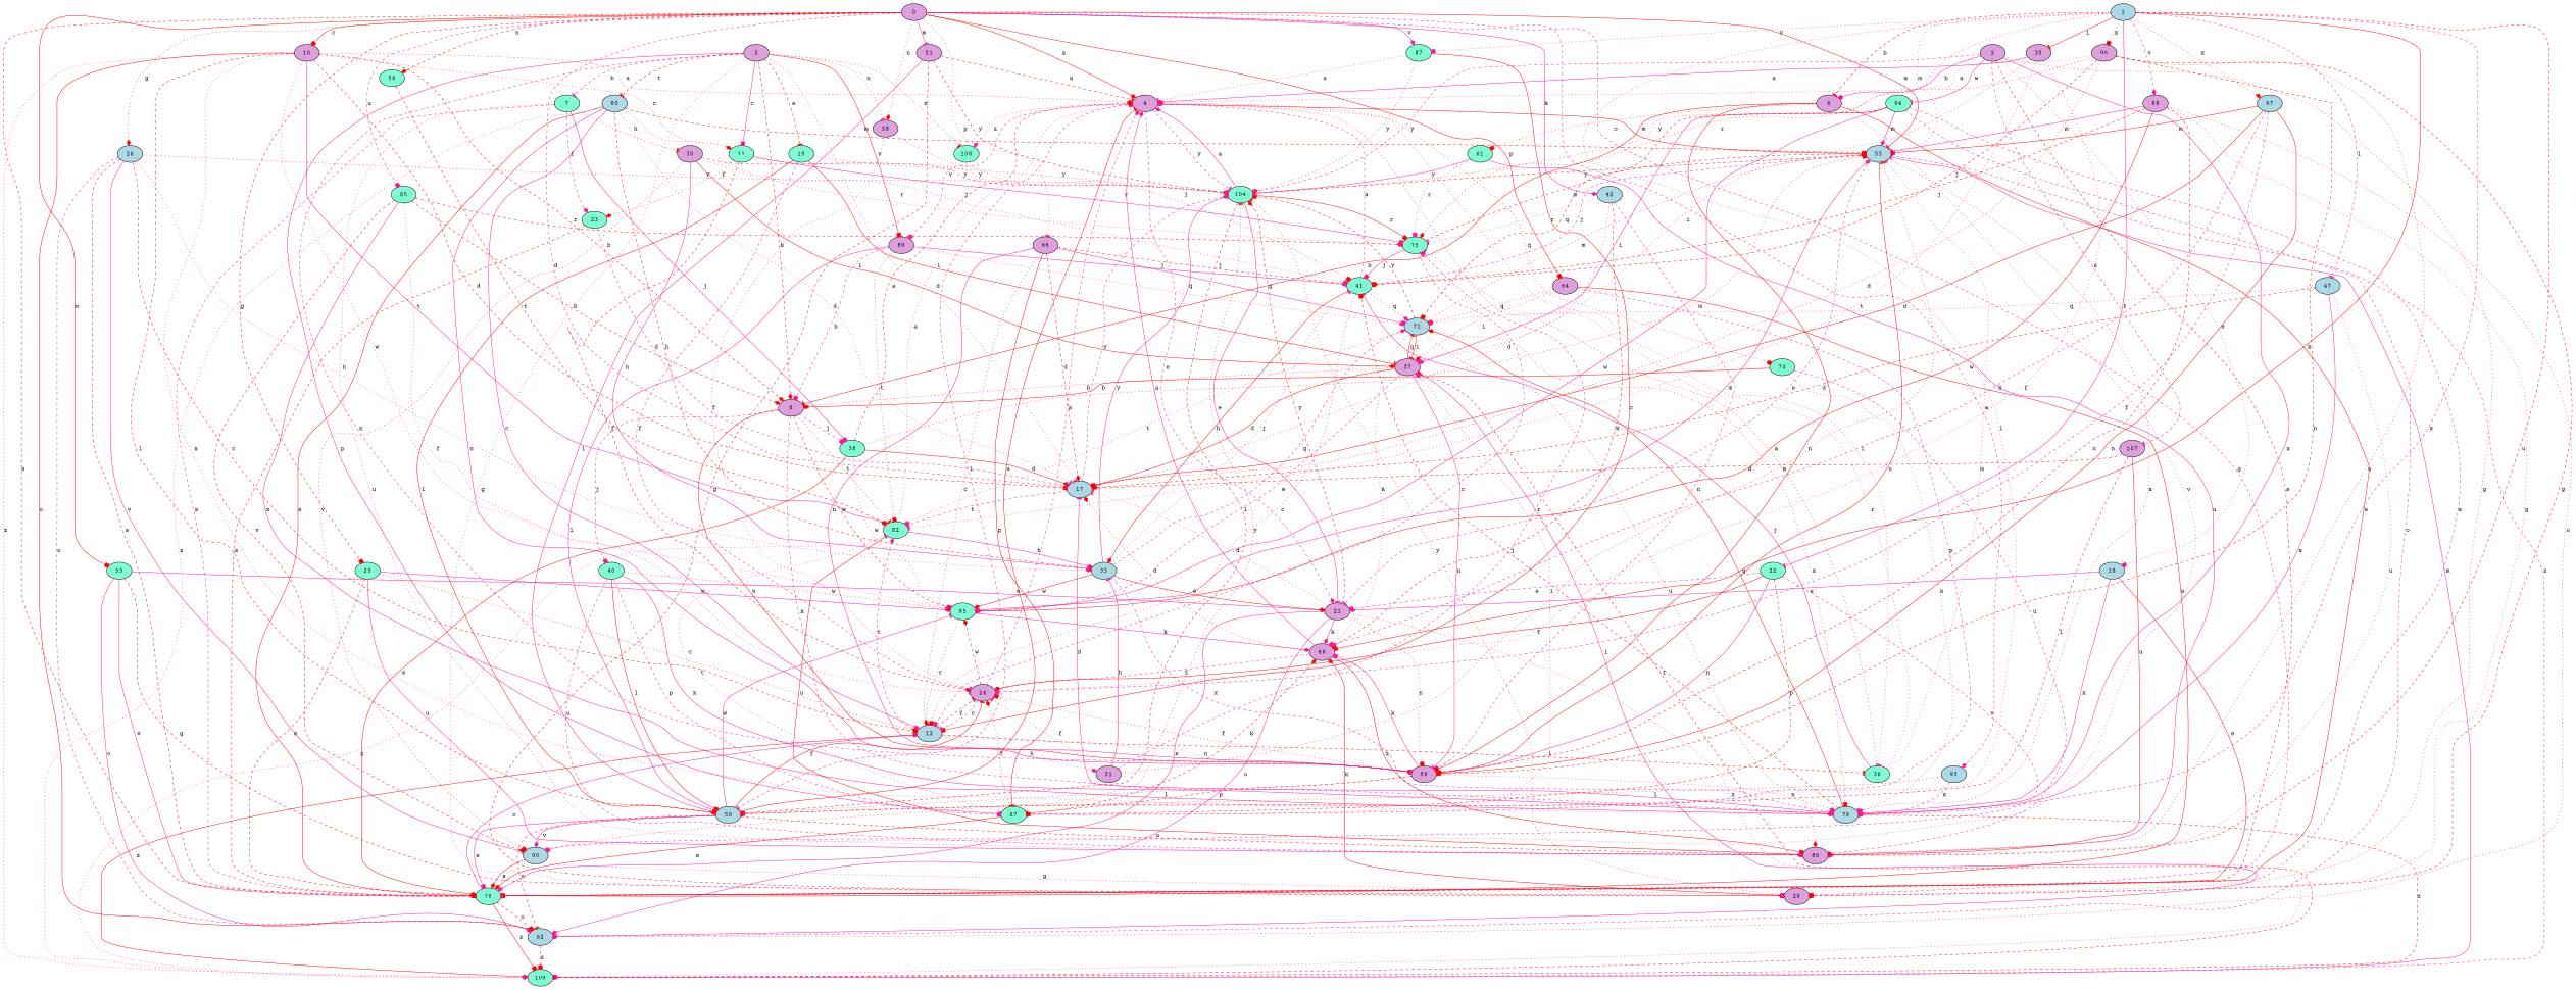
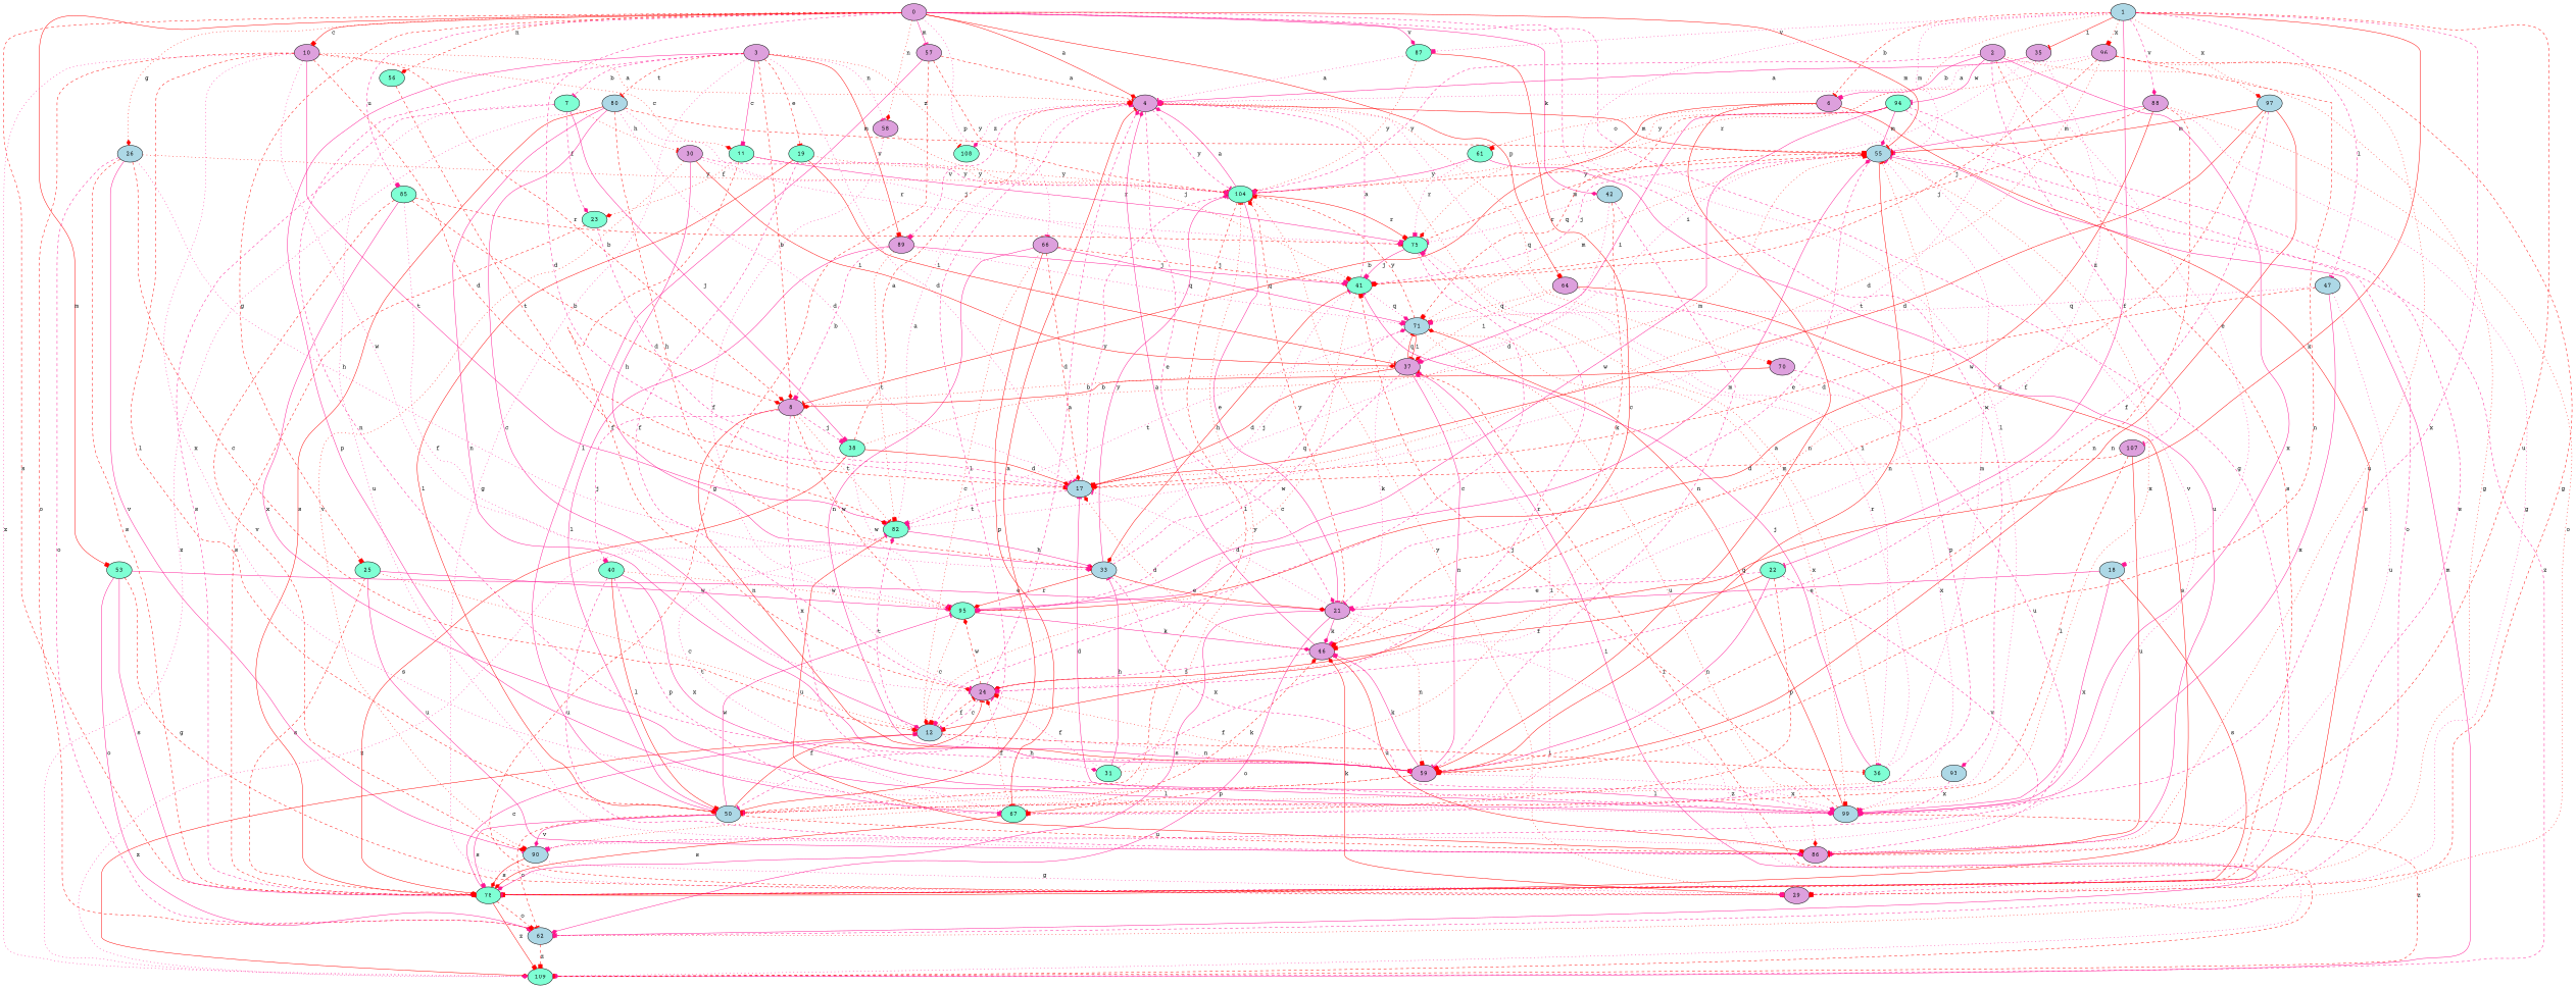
  strict digraph {
    fontname="Courier Prime"
    node [fillcolor=plum fontname="Courier Prime" style=filled]
    edge [arrowhead=diamond color=deeppink fontname="Courier Prime" style=dashed]
    0
    4
    10
    17 [fillcolor=lightblue]
    25 [fillcolor=aquamarine]
    26 [fillcolor=lightblue]
    29
    42 [fillcolor=lightblue]
-   51
+   51 [label=57]
    53 [fillcolor=aquamarine]
    55 [fillcolor=lightblue]
    56 [fillcolor=aquamarine]
    58
    64
    66
    78 [fillcolor=aquamarine]
    85 [fillcolor=aquamarine]
    87 [fillcolor=aquamarine]
    93 [fillcolor=lightblue]
    50 [fillcolor=lightblue]
    104 [fillcolor=aquamarine]
    89
    108 [fillcolor=aquamarine]
    21
    36 [fillcolor=aquamarine]
-   70 [fillcolor=aquamarine]
-   99 [fillcolor=lightblue label=79]
+   70
+   99 [fillcolor=lightblue]
    8
    11 [fillcolor=aquamarine]
    82 [fillcolor=aquamarine]
    95 [fillcolor=aquamarine]
    62 [fillcolor=lightblue]
    109 [fillcolor=aquamarine]
    86
    12 [fillcolor=lightblue]
    90 [fillcolor=lightblue]
    33 [fillcolor=lightblue]
    46
    75 [fillcolor=aquamarine]
    59
    41 [fillcolor=aquamarine]
    24
    67 [fillcolor=aquamarine]
    37
    71 [fillcolor=lightblue]
    1 [fillcolor=lightblue]
    6
    22 [fillcolor=aquamarine]
    35
    47 [fillcolor=lightblue]
    88
    96
    97 [fillcolor=lightblue]
    61 [fillcolor=aquamarine]
    2
    18 [fillcolor=lightblue]
    94 [fillcolor=aquamarine]
    107
    3
    7 [fillcolor=aquamarine]
    19 [fillcolor=aquamarine]
    80 [fillcolor=lightblue]
    23 [fillcolor=aquamarine]
    30
    38 [fillcolor=aquamarine]
    40 [fillcolor=aquamarine]
-   31
+   31 [fillcolor=aquamarine]
    0 -> 4 [color=red label=a style=solid]
    0 -> 10 [arrowhead=box color=red label=c style=solid]
    0 -> 17 [arrowhead=tee label=d]
    0 -> 25 [arrowhead=box color=red label=g]
    0 -> 26 [color=red label=g style=dotted]
    0 -> 29 [arrowhead=tee label=g]
    0 -> 42 [label=k style=solid]
    0 -> 51 [arrowhead=tee label=m style=solid]
    0 -> 53 [arrowhead=box color=red label=m style=solid]
    0 -> 55 [arrowhead=tee color=red label=m style=solid]
    0 -> 56 [color=red label=n]
    0 -> 58 [color=red label=n style=dotted]
    0 -> 64 [arrowhead=box color=red label=p style=solid]
    0 -> 66 [arrowhead=tee label=p style=dotted]
    0 -> 78 [arrowhead=box color=red label=s]
    0 -> 85 [arrowhead=box label=u]
    0 -> 87 [label=v style=solid]
    0 -> 93 [label=w]
    4 -> 55 [arrowhead=box color=red label=m style=solid]
    4 -> 50 [arrowhead=tee label=l]
    4 -> 104 [arrowhead=tee label=y]
    4 -> 89 [arrowhead=box label=v]
    4 -> 108 [label=z style=dotted]
    4 -> 21 [label=e]
    4 -> 36 [arrowhead=tee label=i style=dotted]
    4 -> 70 [arrowhead=box color=red label=q style=dotted]
    10 -> 4 [color=red label=a style=dotted]
    10 -> 17 [arrowhead=box color=red label=d]
    10 -> 50 [arrowhead=box color=red label=l]
    10 -> 99 [label=x style=dotted]
    10 -> 8 [color=red label=b]
    10 -> 11 [color=red label=c style=dotted]
    10 -> 82 [arrowhead=box label=t style=solid]
    10 -> 95 [label=w style=dotted]
-   10 -> 62 [color=red label=o style=solid]
+   10 -> 62 [color=red label=o]
    10 -> 109 [label=z style=dotted]
    17 -> 104 [label=y]
    17 -> 82 [arrowhead=tee label=t]
    25 -> 78 [color=red label=s]
    25 -> 95 [label=w style=solid]
    25 -> 86 [arrowhead=tee label=u style=solid]
    25 -> 12 [color=red label=c style=dotted]
    26 -> 78 [color=red label=s]
    26 -> 104 [arrowhead=tee color=red label=y style=dotted]
    26 -> 62 [arrowhead=tee label=o]
-   26 -> 12 [arrowhead=box color=red label=c]
+   26 -> 12 [color=red label=c]
    26 -> 90 [arrowhead=tee label=v style=solid]
    26 -> 33 [label=h style=dotted]
    29 -> 104 [arrowhead=tee color=red label=y style=dotted]
    29 -> 46 [color=red label=k style=solid]
    42 -> 17 [label=d style=dotted]
    42 -> 46 [arrowhead=box color=red label=k]
    42 -> 75 [arrowhead=tee label=r style=dotted]
    42 -> 59 [arrowhead=box label=n]
    51 -> 4 [arrowhead=tee color=red label=a]
    51 -> 29 [arrowhead=box color=red label=g]
    51 -> 50 [arrowhead=box label=l style=solid]
    51 -> 104 [color=red label=y]
    53 -> 29 [arrowhead=tee color=red label=g]
    53 -> 78 [label=s style=solid]
    53 -> 21 [label=e style=solid]
    53 -> 62 [arrowhead=box label=o style=solid]
    55 -> 104 [arrowhead=tee color=red label=y]
    55 -> 21 [arrowhead=tee label=e]
    55 -> 99 [arrowhead=tee color=red label=x style=dotted]
    55 -> 109 [label=z]
    55 -> 59 [arrowhead=tee color=red label=n style=solid]
    55 -> 41 [arrowhead=box label=j]
    56 -> 82 [color=red label=t]
    58 -> 41 [arrowhead=box color=red label=j style=dotted]
    58 -> 24 [arrowhead=tee label=f style=dotted]
    64 -> 78 [arrowhead=box color=red label=s style=solid]
    64 -> 67 [arrowhead=tee label=p]
    64 -> 37 [color=red label=i style=dotted]
    64 -> 71 [arrowhead=box color=red label=q style=dotted]
    66 -> 17 [color=red label=d]
    66 -> 12 [color=red label=c style=dotted]
    66 -> 59 [arrowhead=tee label=n style=solid]
    66 -> 41 [arrowhead=tee color=red label=j]
    66 -> 67 [arrowhead=tee color=red label=p style=solid]
    66 -> 71 [arrowhead=box label=q style=solid]
    78 -> 62 [arrowhead=box color=red label=o]
    78 -> 109 [arrowhead=box color=red label=z style=solid]
    78 -> 12 [arrowhead=box label=c style=solid]
    85 -> 99 [label=x style=solid]
    85 -> 8 [color=red label=b]
    85 -> 90 [color=red label=v]
    85 -> 75 [arrowhead=box color=red label=r]
    85 -> 24 [arrowhead=tee label=f style=dotted]
    87 -> 4 [arrowhead=tee label=a style=dotted]
    87 -> 104 [color=red label=y style=dotted]
    87 -> 12 [arrowhead=box color=red label=c style=solid]
    93 -> 50 [arrowhead=tee color=red label=l style=dotted]
    93 -> 99 [arrowhead=tee label=x]
    50 -> 4 [arrowhead=tee color=red label=a style=solid]
    50 -> 78 [arrowhead=box label=s style=solid]
    50 -> 95 [arrowhead=tee label=w style=solid]
    50 -> 62 [arrowhead=tee color=red label=o]
    50 -> 86 [color=red label=u]
    50 -> 90 [label=v style=solid]
    50 -> 24 [arrowhead=tee color=red label=f style=solid]
    104 -> 4 [label=a style=solid]
    104 -> 50 [arrowhead=box color=red label=l]
    104 -> 21 [arrowhead=tee label=e style=solid]
    104 -> 75 [arrowhead=box color=red label=r style=solid]
    89 -> 50 [arrowhead=tee label=l style=solid]
    89 -> 8 [arrowhead=box label=b]
    89 -> 82 [arrowhead=box color=red label=t style=dotted]
    89 -> 41 [label=j style=solid]
    89 -> 71 [label=q style=dotted]
    21 -> 17 [arrowhead=tee label=d style=dotted]
    21 -> 78 [label=s style=solid]
    21 -> 104 [color=red label=y]
    21 -> 62 [label=o style=solid]
    21 -> 109 [arrowhead=box label=z style=dotted]
    21 -> 46 [label=k style=solid]
    21 -> 59 [arrowhead=box color=red label=n style=dotted]
    36 -> 4 [color=red label=a style=dotted]
    36 -> 55 [arrowhead=tee label=m style=dotted]
    36 -> 75 [arrowhead=tee label=r style=dotted]
    36 -> 41 [arrowhead=tee label=j style=solid]
    70 -> 99 [label=x style=dotted]
    70 -> 8 [color=red label=b style=solid]
    70 -> 86 [arrowhead=tee label=u]
    99 -> 17 [arrowhead=tee label=d style=solid]
    99 -> 109 [arrowhead=tee color=red label=z]
    99 -> 41 [arrowhead=box color=red label=j]
    99 -> 71 [color=red label=q style=solid]
    8 -> 99 [arrowhead=box label=x]
    8 -> 82 [arrowhead=tee color=red label=t style=dotted]
    8 -> 95 [arrowhead=box color=red label=w]
    8 -> 59 [arrowhead=box color=red label=n style=solid]
    8 -> 38 [arrowhead=box label=j]
    8 -> 40 [arrowhead=box label=j]
    11 -> 104 [arrowhead=tee color=red label=y style=dotted]
    11 -> 75 [arrowhead=box label=r style=solid]
    11 -> 24 [color=red label=f]
    11 -> 23 [color=red label=f style=dotted]
    82 -> 4 [arrowhead=box label=a style=dotted]
    82 -> 109 [label=z style=dotted]
    82 -> 86 [arrowhead=tee color=red label=u style=solid]
    82 -> 33 [label=h style=solid]
    95 -> 55 [label=m style=solid]
    95 -> 12 [arrowhead=tee color=red label=c style=dotted]
    95 -> 46 [label=k style=solid]
    62 -> 109 [arrowhead=box color=red label=z]
    62 -> 37 [label=i style=solid]
    109 -> 55 [arrowhead=tee label=m style=solid]
    109 -> 37 [arrowhead=tee color=red label=i]
    12 -> 36 [arrowhead=tee color=red label=i]
    12 -> 82 [label=t]
    12 -> 109 [color=red label=z style=solid]
    12 -> 59 [arrowhead=tee label=n style=dotted]
    12 -> 24 [arrowhead=tee color=red label=f]
    12 -> 31 [label=h style=dotted]
    90 -> 29 [arrowhead=box label=g style=dotted]
    90 -> 78 [color=red label=s style=solid]
    90 -> 104 [arrowhead=tee color=red label=y style=dotted]
    33 -> 104 [arrowhead=tee label=y style=solid]
    33 -> 21 [color=red label=e style=solid]
    33 -> 99 [arrowhead=box label=x]
-   33 -> 95 [color=red label=w style=solid]
+   33 -> 95 [color=red label=r style=solid]
    33 -> 41 [arrowhead=tee label=j style=dotted]
    33 -> 71 [label=q]
    46 -> 4 [label=a style=solid]
    46 -> 17 [color=red label=d style=dotted]
    46 -> 86 [arrowhead=box color=red label=u style=solid]
    46 -> 24 [label=f]
    75 -> 55 [arrowhead=box color=red label=m]
    75 -> 12 [arrowhead=box label=c]
    75 -> 41 [arrowhead=box label=j style=solid]
    59 -> 50 [arrowhead=box color=red label=l style=dotted]
    59 -> 99 [label=x style=dotted]
    59 -> 46 [arrowhead=box label=k style=solid]
    59 -> 24 [arrowhead=box color=red label=f style=dotted]
    59 -> 67 [arrowhead=tee color=red label=p]
    41 -> 4 [arrowhead=box label=a]
    41 -> 12 [arrowhead=box color=red label=c style=dotted]
    41 -> 33 [color=red label=h style=solid]
    41 -> 71 [label=q style=dotted]
    24 -> 4 [label=a]
    24 -> 95 [color=red label=w]
    24 -> 12 [arrowhead=tee label=c]
    67 -> 78 [color=red label=s style=solid]
    67 -> 82 [arrowhead=tee label=t style=dotted]
    67 -> 46 [color=red label=k]
    67 -> 24 [color=red label=f style=dotted]
    67 -> 37 [label=i style=dotted]
    37 -> 17 [arrowhead=tee color=red label=d style=solid]
    37 -> 8 [arrowhead=tee color=red label=b style=dotted]
    37 -> 95 [label=w]
    37 -> 59 [arrowhead=tee label=n style=solid]
    37 -> 71 [arrowhead=tee color=red label=q style=solid]
    71 -> 55 [color=red label=m style=dotted]
    71 -> 104 [arrowhead=box color=red label=y]
    71 -> 99 [arrowhead=box color=red label=x style=dotted]
    71 -> 82 [arrowhead=box label=t style=dotted]
    71 -> 86 [color=red label=u style=dotted]
    71 -> 46 [arrowhead=box label=k style=dotted]
    71 -> 37 [arrowhead=tee color=red label=i style=solid]
    1 -> 55 [arrowhead=box label=m style=dotted]
    1 -> 87 [arrowhead=box label=v style=dotted]
    1 -> 50 [arrowhead=box label=l style=dotted]
    1 -> 99 [arrowhead=box label=x]
    1 -> 86 [arrowhead=tee color=red label=u]
    1 -> 46 [arrowhead=box color=red label=k style=solid]
    1 -> 75 [color=red label=r style=dotted]
    1 -> 6 [arrowhead=tee color=red label=b]
    1 -> 22 [arrowhead=tee label=f style=solid]
    1 -> 35 [arrowhead=tee color=red label=i style=solid]
    1 -> 47 [arrowhead=tee label=l]
    1 -> 88 [label=v]
    1 -> 96 [arrowhead=box color=red label=x style=dotted]
    1 -> 97 [color=red label=x style=dotted]
    6 -> 78 [arrowhead=tee color=red label=s style=solid]
    6 -> 8 [arrowhead=tee color=red label=b style=solid]
    6 -> 90 [arrowhead=tee label=v style=dotted]
    6 -> 59 [arrowhead=box color=red label=n style=solid]
    6 -> 61 [arrowhead=box color=red label=o style=dotted]
    22 -> 21 [arrowhead=box label=e]
    22 -> 90 [arrowhead=box label=v]
    22 -> 59 [label=n style=solid]
    22 -> 24 [color=red label=f style=solid]
    22 -> 67 [arrowhead=box color=red label=p]
    35 -> 4 [label=a style=solid]
    35 -> 82 [arrowhead=tee label=t style=dotted]
    35 -> 24 [arrowhead=box label=f style=dotted]
    35 -> 37 [arrowhead=box label=i style=dotted]
    47 -> 17 [color=red label=d]
    47 -> 99 [arrowhead=tee label=x style=solid]
    47 -> 86 [label=u style=dotted]
    47 -> 71 [arrowhead=box label=q style=dotted]
    88 -> 29 [arrowhead=box label=g style=dotted]
    88 -> 55 [arrowhead=tee label=m style=solid]
    88 -> 95 [arrowhead=tee color=red label=w style=solid]
    88 -> 62 [arrowhead=tee color=red label=o style=dotted]
    88 -> 59 [color=red label=n]
    88 -> 41 [color=red label=j]
    96 -> 4 [label=a style=dotted]
    96 -> 17 [arrowhead=box color=red label=d style=dotted]
    96 -> 29 [arrowhead=tee color=red label=g]
    96 -> 104 [arrowhead=tee color=red label=y style=dotted]
    96 -> 86 [arrowhead=tee color=red label=u style=dotted]
    96 -> 59 [arrowhead=box color=red label=n]
    96 -> 41 [arrowhead=box color=red label=j]
    97 -> 17 [arrowhead=box color=red label=d style=solid]
    97 -> 55 [arrowhead=tee color=red label=m style=solid]
-   97 -> 46 [label=k]
+   97 -> 46 [color=red label=k]
    97 -> 59 [color=red label=n style=solid]
    97 -> 24 [arrowhead=tee label=f]
    61 -> 104 [arrowhead=tee label=y style=solid]
    61 -> 86 [arrowhead=box label=u style=solid]
    61 -> 75 [arrowhead=box label=r style=dotted]
    2 -> 29 [arrowhead=box color=red label=g style=dotted]
    2 -> 78 [arrowhead=tee color=red label=s]
    2 -> 104 [arrowhead=box label=y]
    2 -> 99 [label=x style=solid]
    2 -> 6 [arrowhead=box label=b style=solid]
    2 -> 18 [arrowhead=box label=e style=dotted]
    2 -> 94 [arrowhead=tee label=w style=solid]
    2 -> 107 [arrowhead=tee label=z]
    18 -> 78 [arrowhead=box color=red label=s style=solid]
    18 -> 21 [label=e style=solid]
    18 -> 99 [arrowhead=box label=x style=solid]
    94 -> 55 [label=m style=solid]
    94 -> 78 [arrowhead=tee label=s]
    94 -> 95 [arrowhead=box label=w style=solid]
    94 -> 62 [arrowhead=box label=o]
    94 -> 37 [label=i style=solid]
    94 -> 71 [arrowhead=box color=red label=q]
    107 -> 17 [arrowhead=tee color=red label=d]
    107 -> 50 [arrowhead=tee color=red label=l]
    107 -> 86 [arrowhead=tee color=red label=u style=solid]
    3 -> 17 [arrowhead=tee label=d style=dotted]
    3 -> 29 [label=g style=dotted]
    3 -> 58 [arrowhead=tee label=n style=dotted]
    3 -> 89 [arrowhead=box color=red label=v style=solid]
    3 -> 108 [arrowhead=tee color=red label=z style=dotted]
    3 -> 8 [color=red label=b]
    3 -> 11 [arrowhead=box label=c style=solid]
    3 -> 59 [arrowhead=tee label=n]
    3 -> 67 [arrowhead=tee label=p style=solid]
    3 -> 7 [arrowhead=tee label=b]
    3 -> 19 [arrowhead=tee color=red label=e]
    3 -> 80 [arrowhead=tee color=red label=t]
    7 -> 78 [label=s]
    7 -> 86 [label=u style=dotted]
    7 -> 23 [label=f]
    7 -> 30 [arrowhead=tee color=red label=h style=dotted]
    7 -> 38 [arrowhead=box label=j style=solid]
    19 -> 50 [color=red label=l style=solid]
    19 -> 104 [arrowhead=tee color=red label=y style=dotted]
    19 -> 24 [arrowhead=tee label=f]
    19 -> 37 [arrowhead=tee color=red label=i style=solid]
    80 -> 17 [arrowhead=tee label=d style=dotted]
    80 -> 55 [arrowhead=box color=red label=m]
    80 -> 78 [arrowhead=tee color=red label=s style=solid]
    80 -> 109 [label=z style=dotted]
    80 -> 12 [label=c style=solid]
    80 -> 33 [arrowhead=tee color=red label=h]
    80 -> 59 [arrowhead=tee label=n style=solid]
    80 -> 41 [arrowhead=box label=j style=dotted]
    23 -> 17 [arrowhead=tee label=d]
    23 -> 78 [arrowhead=box color=red label=s]
    30 -> 104 [arrowhead=box label=y]
    30 -> 90 [arrowhead=box color=red label=v style=dotted]
    30 -> 33 [label=h style=solid]
    30 -> 75 [label=r style=dotted]
    30 -> 37 [color=red label=i style=solid]
    38 -> 4 [color=red label=a]
    38 -> 17 [color=red label=d style=solid]
    38 -> 55 [arrowhead=box color=red label=m style=dotted]
    38 -> 78 [color=red label=s style=solid]
    38 -> 95 [arrowhead=box label=w style=dotted]
    40 -> 50 [arrowhead=box color=red label=l style=solid]
    40 -> 99 [label=x style=solid]
    40 -> 95 [arrowhead=tee color=red label=w style=dotted]
    40 -> 86 [label=u]
    40 -> 67 [arrowhead=box label=p]
    31 -> 55 [arrowhead=tee color=red label=m style=dotted]
    31 -> 33 [arrowhead=tee label=h style=solid]
    31 -> 75 [arrowhead=box label=r]
    31 -> 24 [arrowhead=tee label=f style=dotted]
  }
